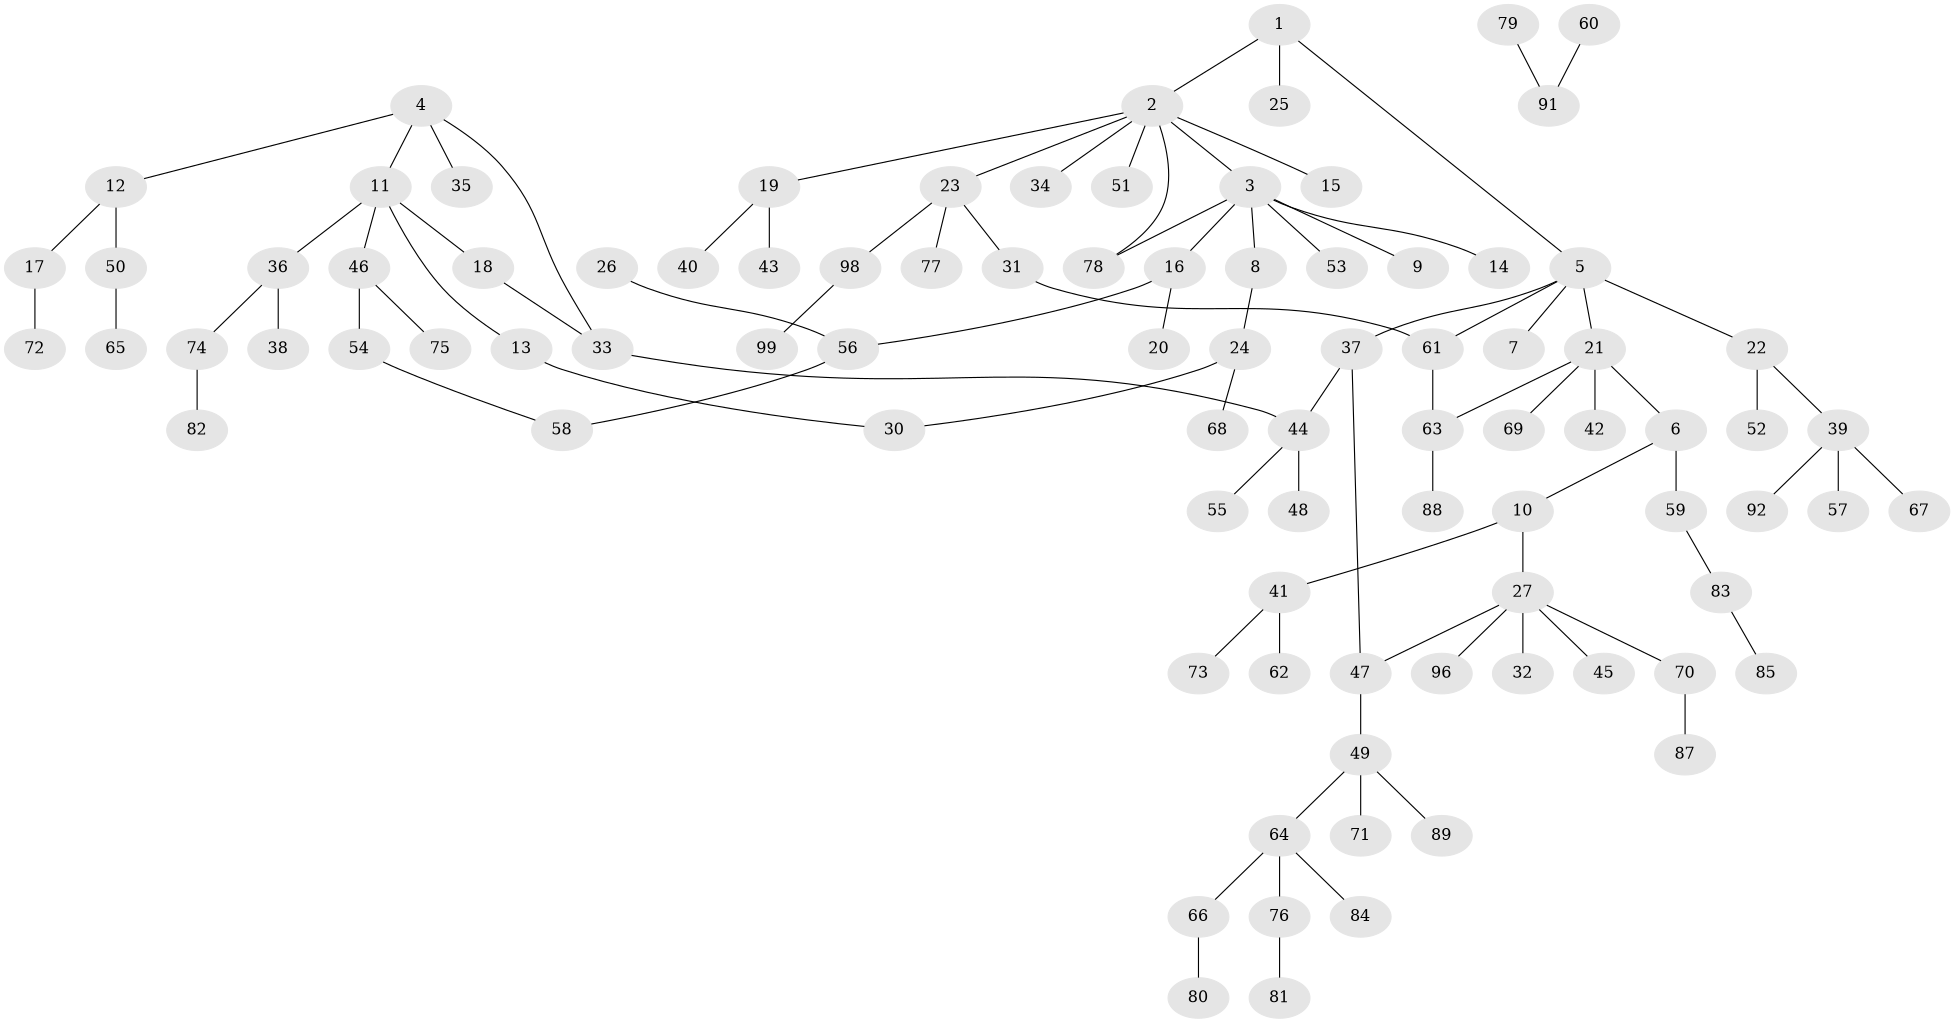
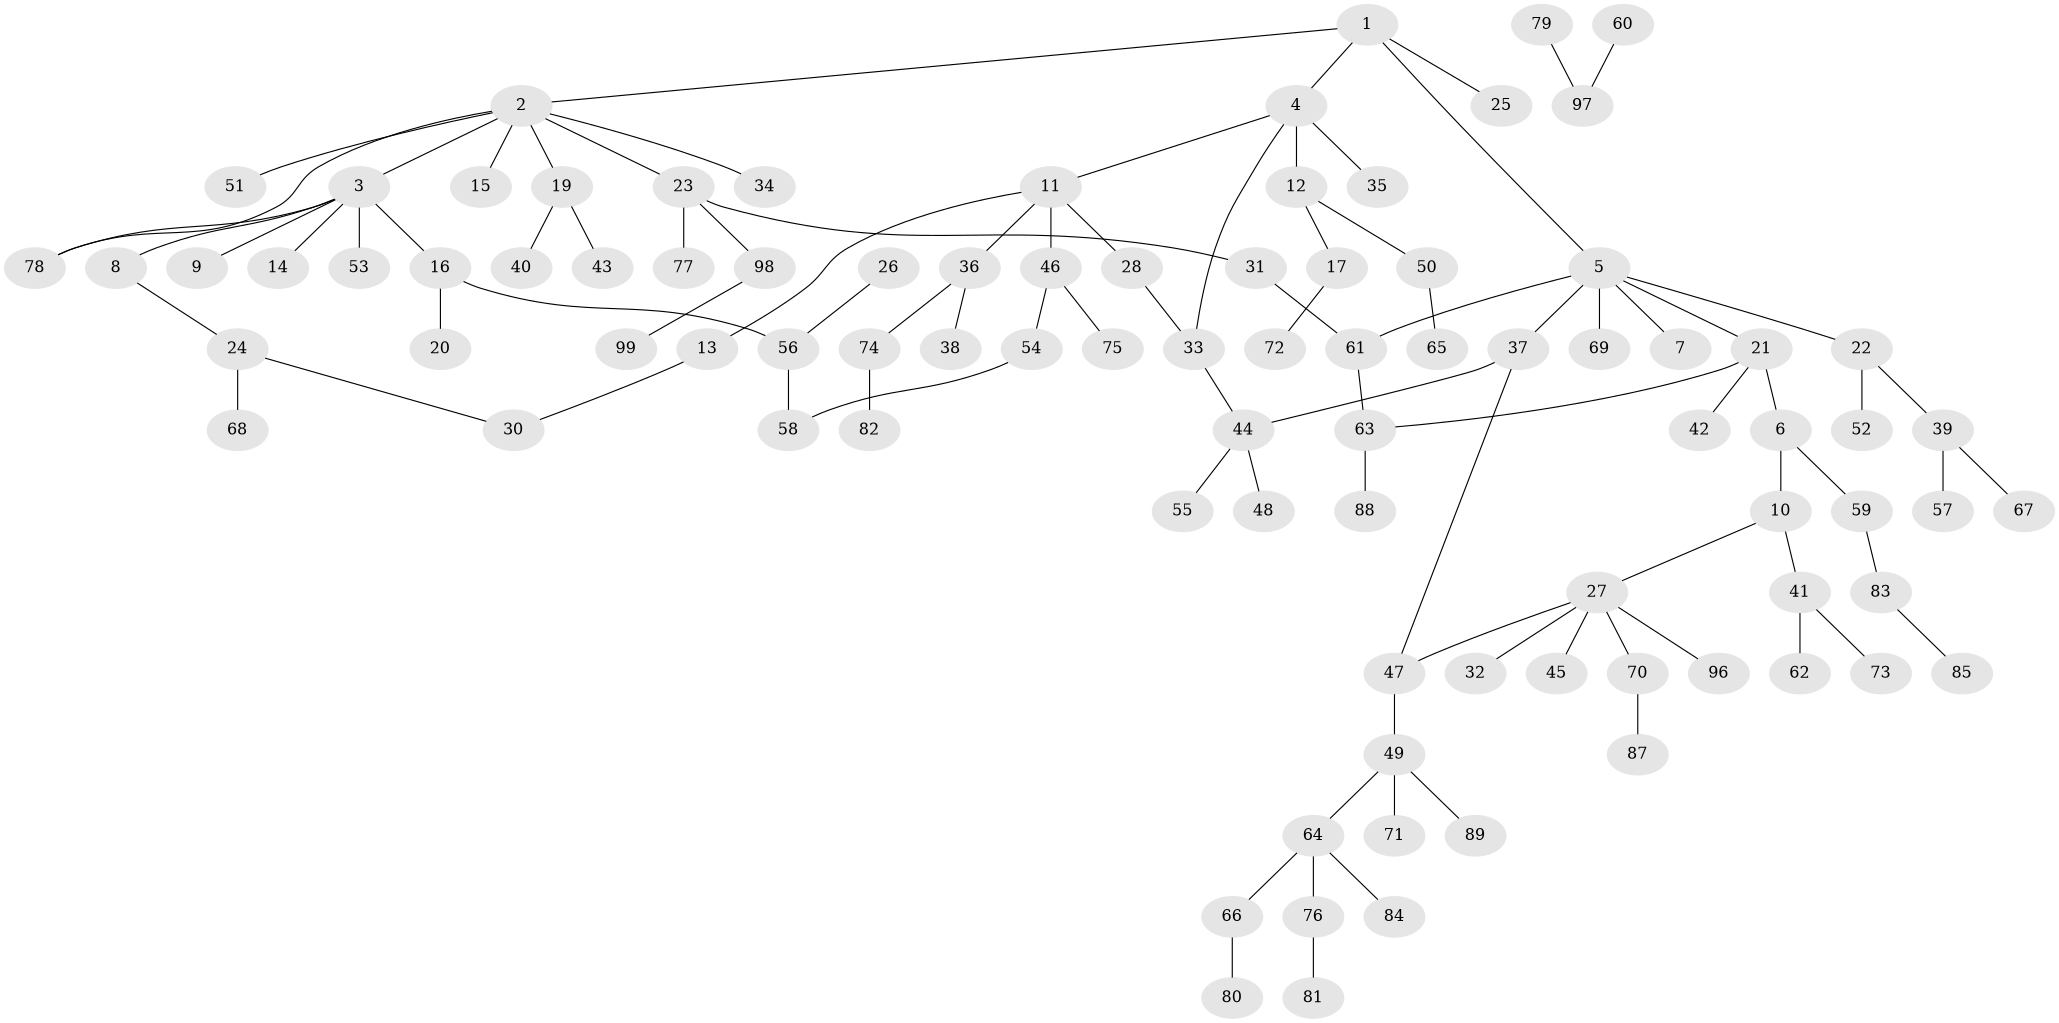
  graph {
    fontname="DejaVu Serif"
    node [color=gray90 fontname="DejaVu Serif" style=filled]
    edge [fontname="DejaVu Serif"]
    1
    2
    4
    5
    25
    3
    15
    19
    23
    34
    51
    78
    11
    12
    33
    35
    7
    21
    22
    37
    61
    6
    10
    59
    8
    9
    14
    16
    53
    40
    43
    n32 [label=98]
    31
    77
    24
    20
    56
    13
-   18
+   18 [label=28]
    36
    46
    17
    50
    44
    42
    63
    69
    39
    52
    47
    27
    41
    83
    26
    30
    68
    32
    45
    70
    n60 [label=96]
    62
    73
    38
    74
    54
    75
    79
-   91
+   91 [label=97]
    72
    65
    58
    88
    57
    67
-   92
    n76 [label=99]
    49
    87
    48
    55
    82
    64
    71
    89
    66
    76
    84
    60
    85
    80
    81
    1 -- 2
+   1 -- 4
    1 -- 5
    1 -- 25
    2 -- 3
    2 -- 15
    2 -- 19
    2 -- 23
    2 -- 34
    2 -- 51
    2 -- 78
    4 -- 11
    4 -- 12
    4 -- 33
    4 -- 35
    5 -- 7
    5 -- 21
    5 -- 22
    5 -- 37
    5 -- 61
    3 -- 78
    3 -- 8
    3 -- 9
    3 -- 14
    3 -- 16
    3 -- 53
    19 -- 40
    19 -- 43
    23 -- n32
    23 -- 31
    23 -- 77
    11 -- 13
    11 -- 18
    11 -- 36
    11 -- 46
    12 -- 17
    12 -- 50
    33 -- 44
    21 -- 6
    21 -- 42
    21 -- 63
-   21 -- 69
+   5 -- 69
    22 -- 39
    22 -- 52
    37 -- 44
    37 -- 47
    61 -- 63
    6 -- 10
    6 -- 59
    10 -- 27
    10 -- 41
    59 -- 83
    8 -- 24
    16 -- 20
    16 -- 56
    n32 -- n76
    31 -- 61
    24 -- 30
    24 -- 68
    56 -- 58
    13 -- 30
    18 -- 33
    36 -- 38
    36 -- 74
    46 -- 54
    46 -- 75
    17 -- 72
    50 -- 65
    44 -- 48
    44 -- 55
    63 -- 88
    39 -- 57
    39 -- 67
-   39 -- 92
    47 -- 49
    27 -- 47
    27 -- 32
    27 -- 45
    27 -- 70
    27 -- n60
    41 -- 62
    41 -- 73
    83 -- 85
    26 -- 56
    70 -- 87
    74 -- 82
    54 -- 58
    79 -- 91
    49 -- 64
    49 -- 71
    49 -- 89
    64 -- 66
    64 -- 76
    64 -- 84
    66 -- 80
    76 -- 81
    60 -- 91
  }
